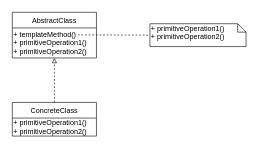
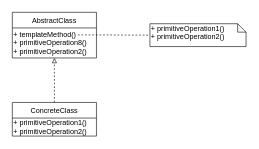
  <mxCell id="0" />
  <mxCell id="1" parent="0" />
  <mxCell id="2" value="AbstractClass" style="swimlane;fontStyle=0;childLayout=stackLayout;horizontal=1;startSize=26;fillColor=none;horizontalStack=0;resizeParent=1;resizeParentMax=0;resizeLast=0;collapsible=1;marginBottom=0;" vertex="1" parent="1"><mxGeometry x="20" y="20" width="140" height="76" as="geometry" /></mxCell>
- <mxCell id="3" value="+ templateMethod()&lt;br&gt;+ primitiveOperation1()&lt;br&gt;+ primitiveOperation2()" style="text;html=1;align=left;verticalAlign=middle;resizable=0;points=[];autosize=1;" vertex="1" parent="2"><mxGeometry y="26" width="140" height="50" as="geometry" /></mxCell>
+ <mxCell id="3" value="+ templateMethod()&lt;br&gt;+ primitiveOperation8()&lt;br&gt;+ primitiveOperation2()" style="text;html=1;align=left;verticalAlign=middle;resizable=0;points=[];autosize=1;" vertex="1" parent="2"><mxGeometry y="26" width="140" height="50" as="geometry" /></mxCell>
  <mxCell id="4" style="edgeStyle=orthogonalEdgeStyle;rounded=0;orthogonalLoop=1;jettySize=auto;html=1;endArrow=block;endFill=0;dashed=1;" edge="1" parent="1" source="5" target="3"><mxGeometry relative="1" as="geometry" /></mxCell>
  <mxCell id="5" value="ConcreteClass" style="swimlane;fontStyle=0;childLayout=stackLayout;horizontal=1;startSize=26;fillColor=none;horizontalStack=0;resizeParent=1;resizeParentMax=0;resizeLast=0;collapsible=1;marginBottom=0;" vertex="1" parent="1"><mxGeometry x="20" y="170" width="140" height="56" as="geometry" /></mxCell>
  <mxCell id="6" value="+ primitiveOperation1()&lt;br&gt;+ primitiveOperation2()" style="text;html=1;align=left;verticalAlign=middle;resizable=0;points=[];autosize=1;" vertex="1" parent="5"><mxGeometry y="26" width="140" height="30" as="geometry" /></mxCell>
  <mxCell id="7" value="+ primitiveOperation1()&lt;br&gt;+ primitiveOperation2()" style="shape=note;whiteSpace=wrap;html=1;size=14;verticalAlign=top;align=left;spacingTop=-6;" vertex="1" parent="1"><mxGeometry x="249" y="39" width="160" height="38" as="geometry" /></mxCell>
  <mxCell id="8" value="" style="endArrow=none;dashed=1;html=1;entryX=0;entryY=0.5;entryDx=0;entryDy=0;entryPerimeter=0;" edge="1" parent="1" target="7"><mxGeometry width="50" height="50" relative="1" as="geometry"><mxPoint x="129" y="57.5" as="sourcePoint" /><mxPoint x="209" y="57.5" as="targetPoint" /></mxGeometry></mxCell>
